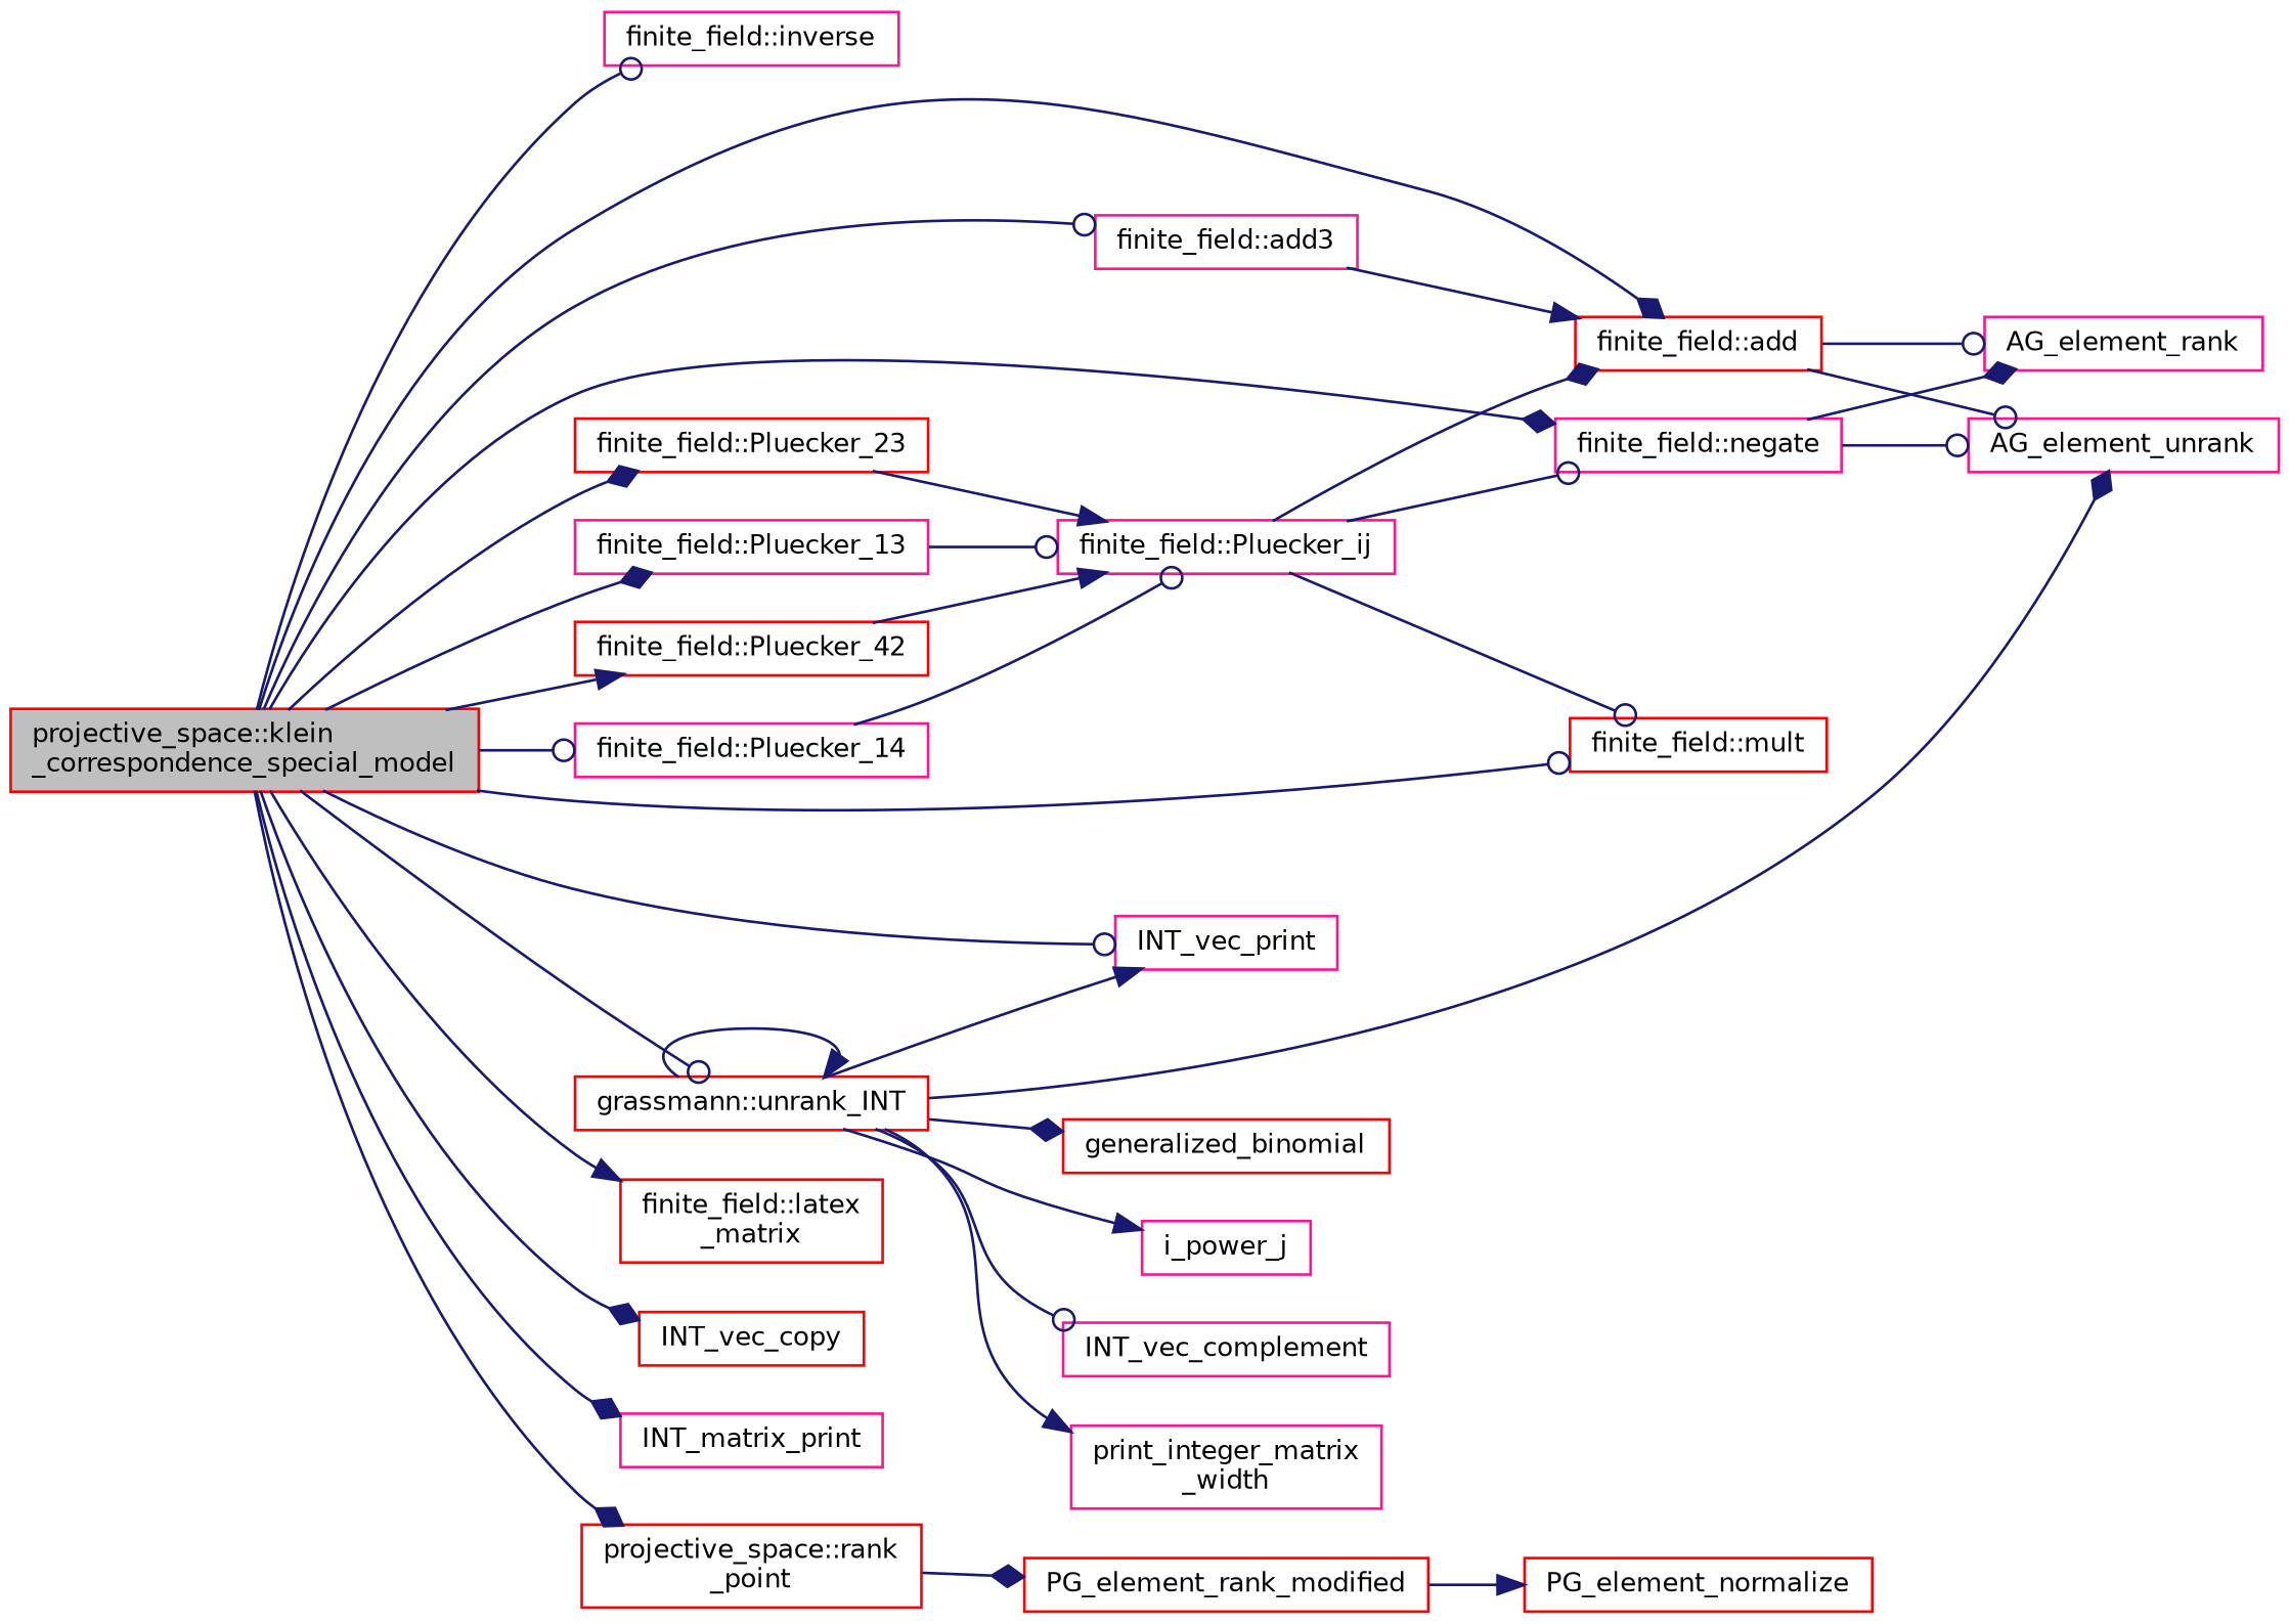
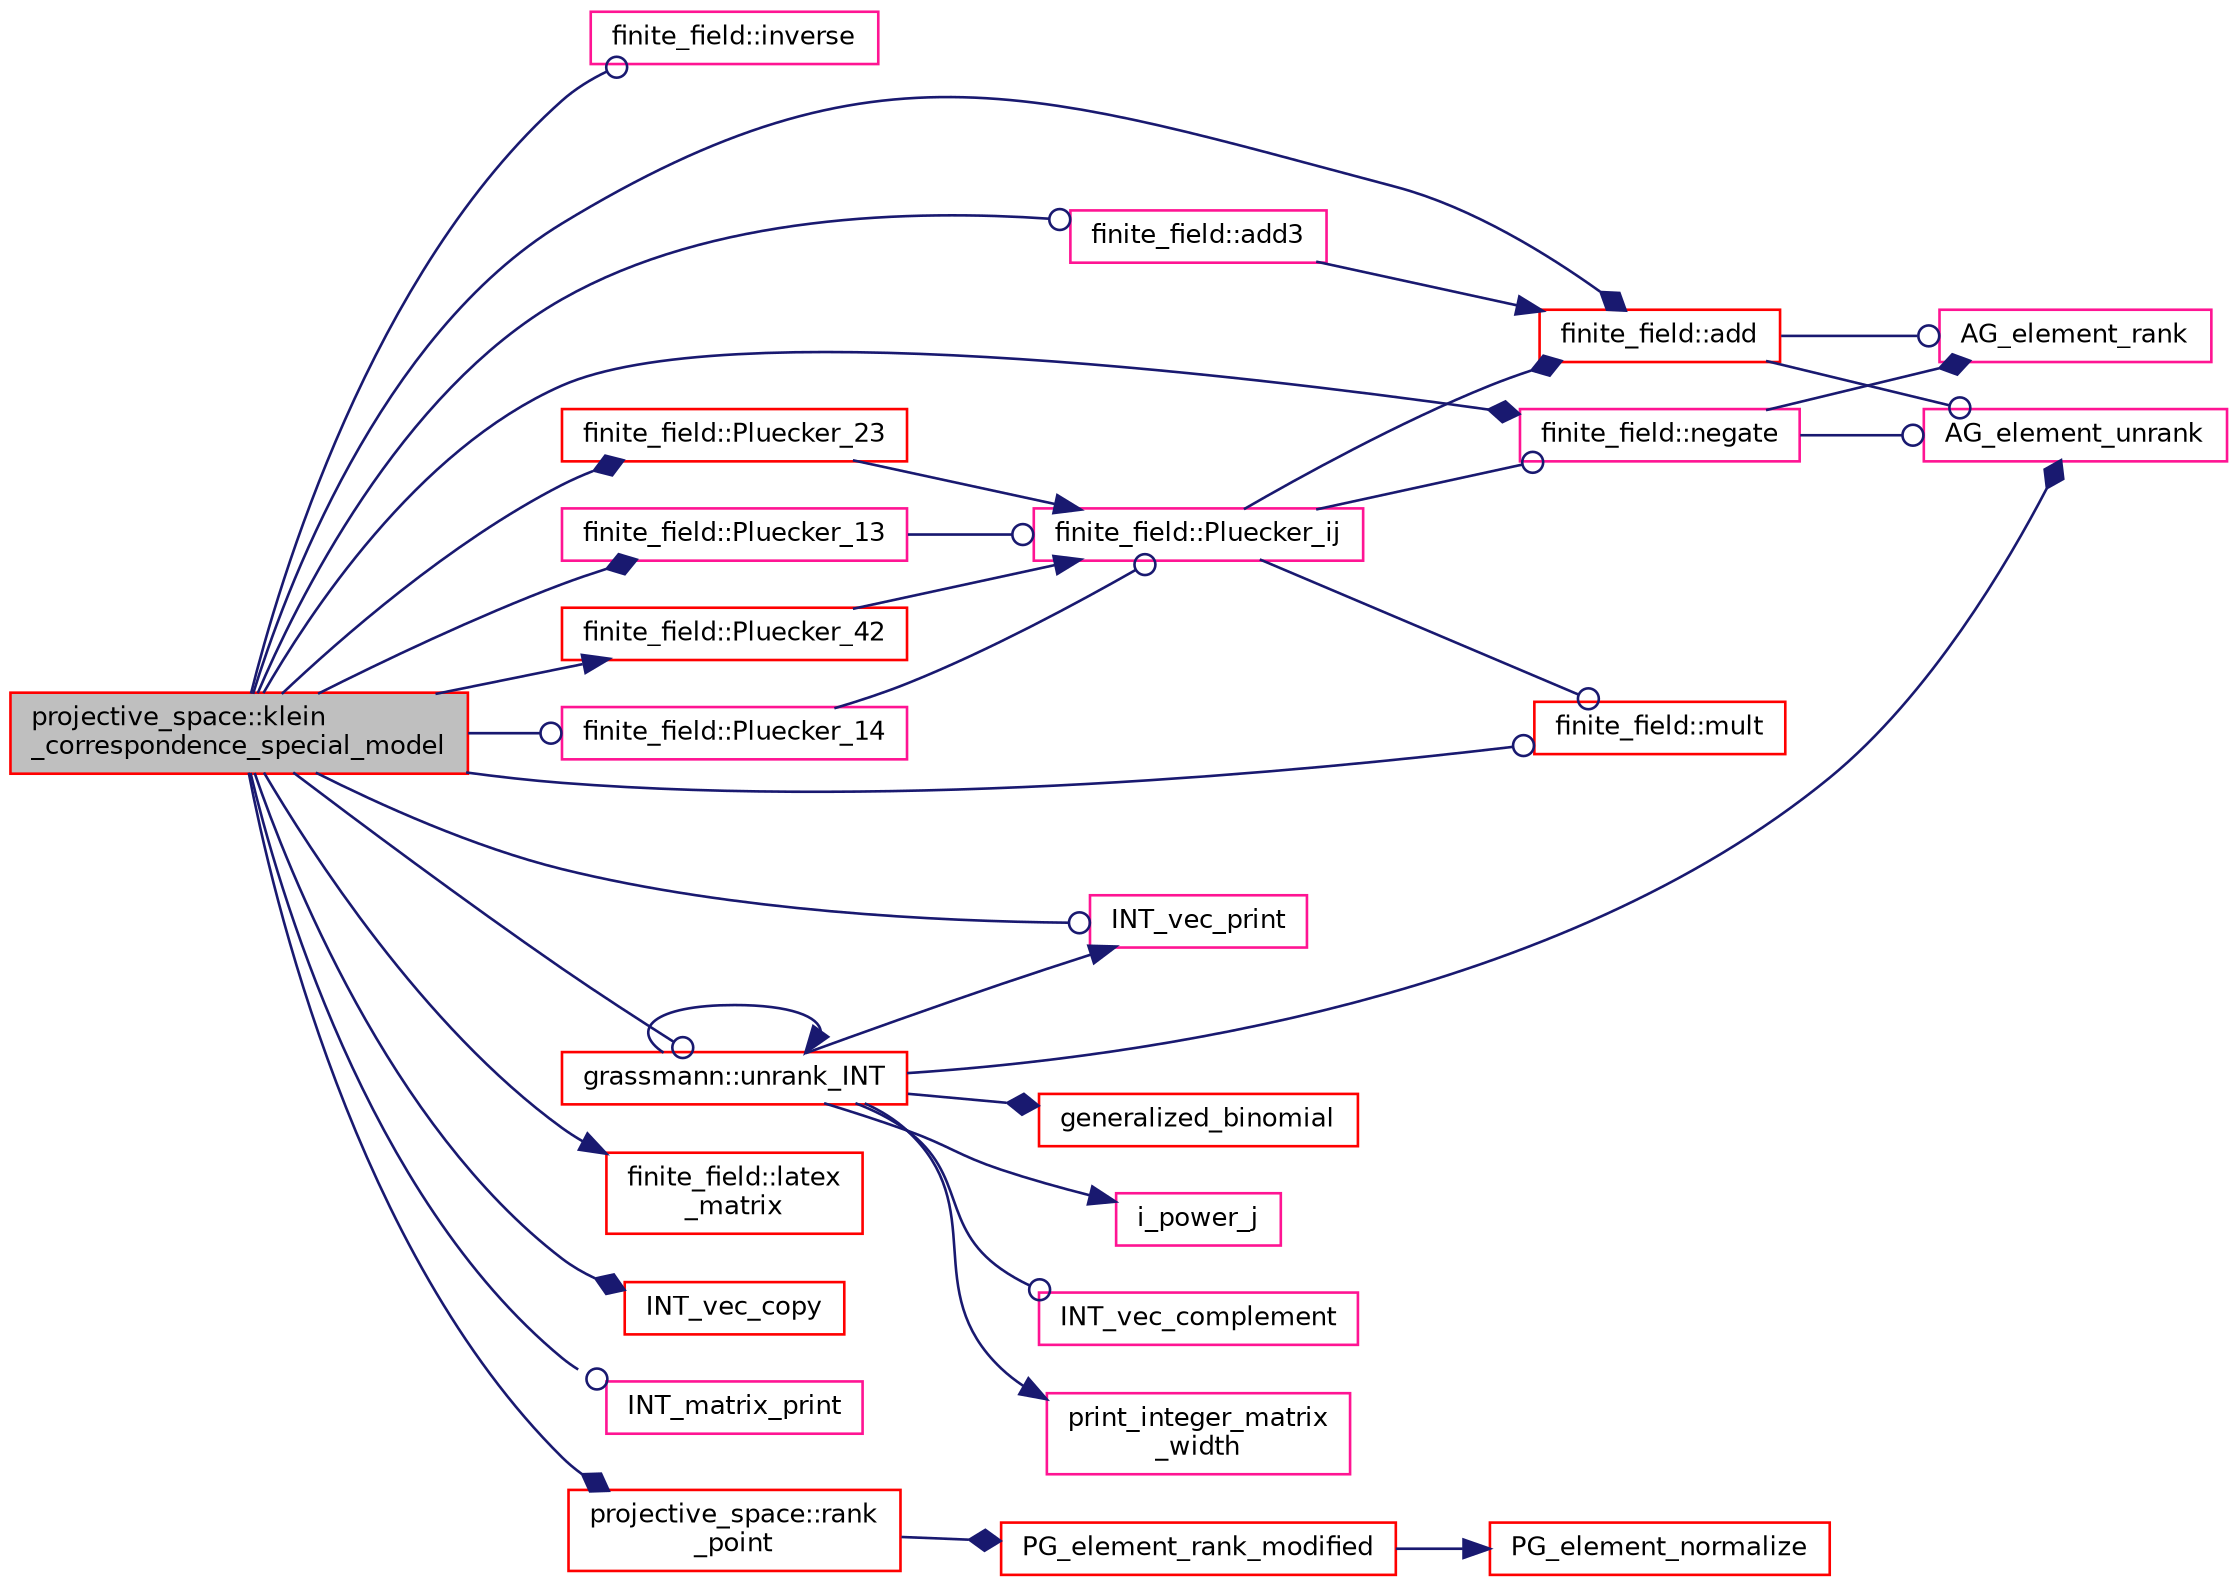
  digraph {
    rankdir=LR
    node [color=deeppink fillcolor=white fontname=Helvetica fontsize=10 shape=record style=filled]
    edge [arrowhead=odot color=midnightblue fontname=Helvetica fontsize=10 labelfontname=Helvetica labelfontsize=10 style=solid]
    n1 [color=red fillcolor=grey75 fontcolor=black height=0.2 label="projective_space::klein\l_correspondence_special_model" width=0.4]
    n2 [height=0.2 label="finite_field::inverse" width=0.4]
    n3 [color=red height=0.2 label="finite_field::add" width=0.4]
    n4 [color=red height=0.2 label="grassmann::unrank_INT" width=0.4]
    n5 [height=0.2 label=INT_vec_print width=0.4]
    n6 [color=red height=0.2 label="finite_field::latex\l_matrix" width=0.4]
    n7 [color=red height=0.2 label=INT_vec_copy width=0.4]
    n8 [height=0.2 label=INT_matrix_print width=0.4]
    n9 [color=red height=0.2 label="finite_field::mult" width=0.4]
    n10 [height=0.2 label="finite_field::negate" width=0.4]
    n11 [height=0.2 label="finite_field::Pluecker_13" width=0.4]
    n12 [color=red height=0.2 label="finite_field::Pluecker_42" width=0.4]
    n13 [height=0.2 label="finite_field::Pluecker_14" width=0.4]
    n14 [color=red height=0.2 label="finite_field::Pluecker_23" width=0.4]
    n15 [height=0.2 label="finite_field::add3" width=0.4]
    n16 [color=red height=0.2 label="projective_space::rank\l_point" width=0.4]
    n17 [height=0.2 label=AG_element_unrank width=0.4]
    n18 [height=0.2 label=AG_element_rank width=0.4]
    n19 [color=red height=0.2 label=generalized_binomial width=0.4]
    n20 [height=0.2 label=i_power_j width=0.4]
    n21 [height=0.2 label=INT_vec_complement width=0.4]
    n22 [height=0.2 label="print_integer_matrix\l_width" width=0.4]
    n23 [height=0.2 label="finite_field::Pluecker_ij" width=0.4]
    n24 [color=red height=0.2 label=PG_element_rank_modified width=0.4]
    n25 [color=red height=0.2 label=PG_element_normalize width=0.4]
    n1 -> n2
    n1 -> n3 [arrowhead=diamond]
    n1 -> n4
    n1 -> n5
    n1 -> n6 [arrowhead=normal]
    n1 -> n7 [arrowhead=diamond]
-   n1 -> n8 [arrowhead=diamond]
+   n1 -> n8
    n1 -> n9
    n1 -> n10 [arrowhead=diamond]
    n1 -> n11 [arrowhead=diamond]
    n1 -> n12 [arrowhead=normal]
    n1 -> n13
    n1 -> n14 [arrowhead=diamond]
    n1 -> n15
    n1 -> n16 [arrowhead=diamond]
    n3 -> n17
    n3 -> n18
    n4 -> n4 [arrowhead=normal]
    n4 -> n5 [arrowhead=normal]
    n4 -> n17 [arrowhead=diamond]
    n4 -> n19 [arrowhead=diamond]
    n4 -> n20 [arrowhead=normal]
    n4 -> n21
    n4 -> n22 [arrowhead=normal]
    n10 -> n17
    n10 -> n18 [arrowhead=diamond]
    n11 -> n23
    n12 -> n23 [arrowhead=normal]
    n13 -> n23
    n14 -> n23 [arrowhead=normal]
    n15 -> n3 [arrowhead=normal]
    n16 -> n24 [arrowhead=diamond]
    n23 -> n3 [arrowhead=diamond]
    n23 -> n9
    n23 -> n10
    n24 -> n25 [arrowhead=normal]
  }
